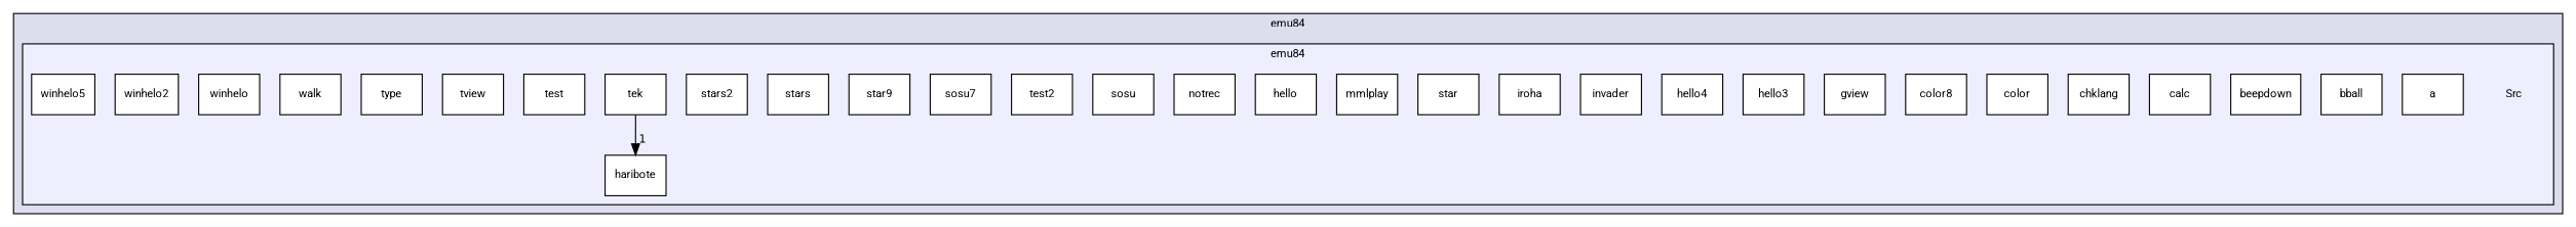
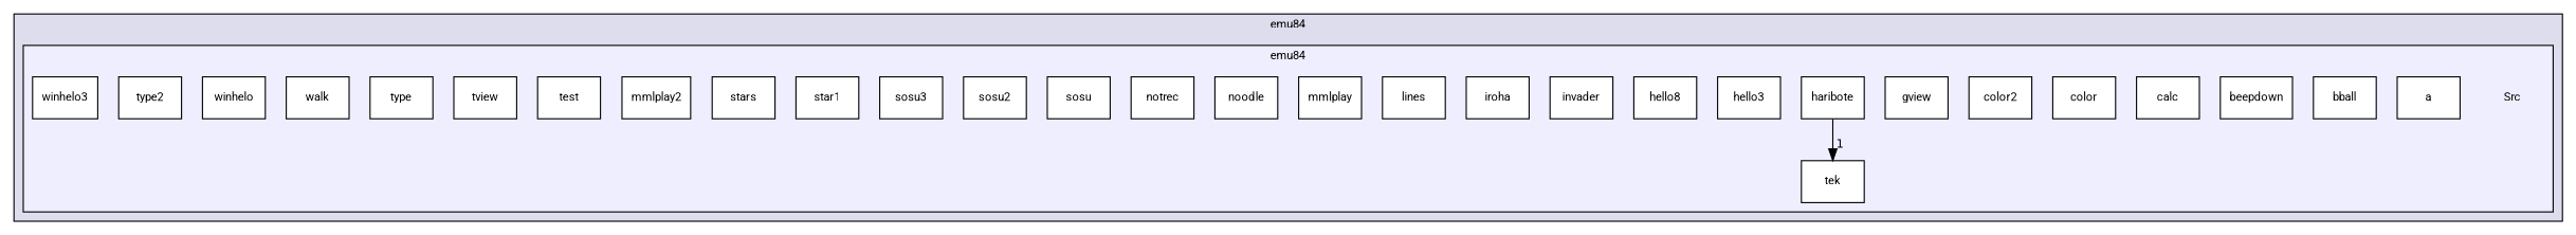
  digraph {
    compound=true
    fontname=Roboto
    node [fontname=Roboto fontsize=10 shape=box color=black fillcolor=white style=filled]
    n1 [label=Src shape=plaintext color="" fillcolor="" style=""]
    n2 [label=a]
    n3 [label=bball]
    n4 [label=beepdown]
    n5 [label=calc]
-   n6 [label=chklang]
    n7 [label=color]
-   n8 [label=color8]
+   n8 [label=color2]
    n9 [label=gview]
    n10 [label=haribote]
    n11 [label=hello3]
-   n12 [label=hello4]
+   n12 [label=hello8]
    n13 [label=invader]
    n14 [label=iroha]
-   n15 [label=star]
+   n15 [label=lines]
    n16 [label=mmlplay]
-   n17 [label=hello]
+   n17 [label=noodle]
    n18 [label=notrec]
    n19 [label=sosu]
-   n20 [label=test2]
-   n21 [label=sosu7]
-   n22 [label=star9]
+   n20 [label=sosu2]
+   n21 [label=sosu3]
+   n22 [label=star1]
    n23 [label=stars]
-   n24 [label=stars2]
+   n24 [label=mmlplay2]
    n25 [label=tek]
    n26 [label=test]
    n27 [label=tview]
    n28 [label=type]
    n29 [label=walk]
    n30 [label=winhelo]
-   n31 [label=winhelo2]
-   n32 [label=winhelo5]
+   n31 [label=type2]
+   n32 [label=winhelo3]
    subgraph cluster_1 {
      bgcolor="#ddddee"
      fontsize=10
      label=emu84
      pencolor=black
      subgraph cluster_2 {
        bgcolor="#eeeeff"
        fontsize=10
        pencolor=black
        n1
        n2
        n3
        n4
        n5
-       n6
        n7
        n8
        n9
        n10
        n11
        n12
        n13
        n14
        n15
        n16
        n17
        n18
        n19
        n20
        n21
        n22
        n23
        n24
        n25
        n26
        n27
        n28
        n29
        n30
        n31
        n32
      }
    }
-   n25 -> n10 [headlabel=1 labeldistance=1.5 labelfontname=Helvetica labelfontsize=10 fontname=Roboto]
+   n10 -> n25 [headlabel=1 labeldistance=1.5 labelfontname=Helvetica labelfontsize=10 fontname=Roboto]
  }
